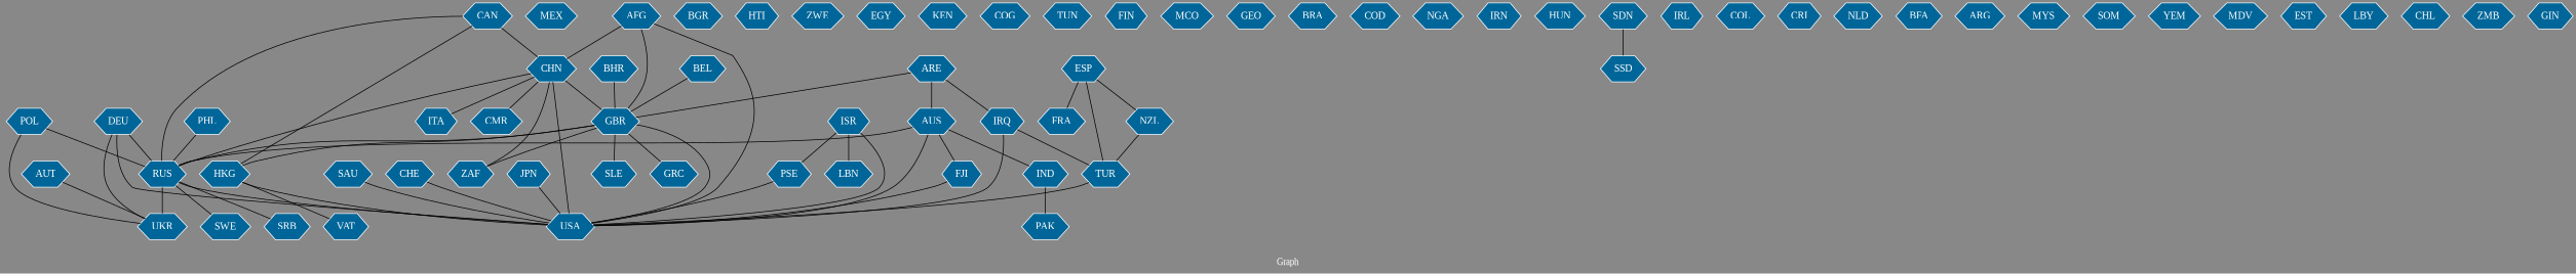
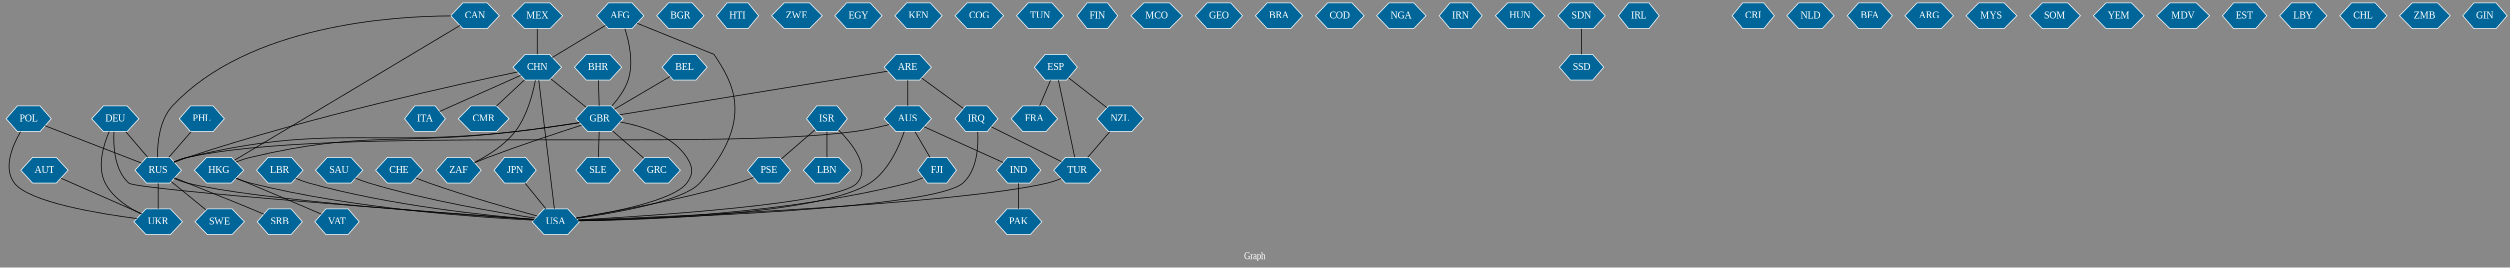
  graph {
    bgcolor="#888888"
    fontcolor=white
    fontname="Liberation Serif"
    fontsize=12
    label="Graph"
    node [color=white fillcolor="#006699" fontcolor=white fontname="Liberation Serif" shape=hexagon style=filled]
    edge [arrowhead=open color=black fontcolor=white fontname="Liberation Serif" fontsize=12 weight=1]
    n1 [label=IRQ]
    n2 [label=USA]
    n3 [label=TUR]
    n4 [label=MEX]
    n5 [label=CAN]
    n6 [label=RUS]
    n7 [label=HKG]
    n8 [label=CHN]
    n9 [label=SWE]
    n10 [label=UKR]
    n11 [label=SRB]
    n12 [label=VAT]
    n13 [label=ZAF]
    n14 [label=GBR]
    n15 [label=ITA]
    n16 [label=CMR]
    n17 [label=BGR]
    n18 [label=SLE]
    n19 [label=GRC]
    n20 [label=HTI]
    n21 [label=ZWE]
    n22 [label=EGY]
    n23 [label=KEN]
    n24 [label=ISR]
    n25 [label=LBN]
    n26 [label=PSE]
    n27 [label=FRA]
    n28 [label=COG]
    n29 [label=TUN]
    n30 [label=BEL]
    n31 [label=FIN]
    n32 [label=AUS]
    n33 [label=IND]
    n34 [label=FJI]
    n35 [label=PAK]
    n36 [label=ESP]
    n37 [label=NZL]
    n38 [label=MCO]
+   n39 [label=LBR]
    n40 [label=DEU]
    n41 [label=GEO]
    n42 [label=AFG]
    n43 [label=BRA]
    n44 [label=COD]
    n45 [label=POL]
    n46 [label=NGA]
    n47 [label=IRN]
    n48 [label=HUN]
    n49 [label=SAU]
    n50 [label=CHE]
    n51 [label=SSD]
    n52 [label=SDN]
    n53 [label=PHL]
    n54 [label=JPN]
    n55 [label=IRL]
-   n56 [label=COL]
    n57 [label=CRI]
    n58 [label=NLD]
    n59 [label=BFA]
    n60 [label=BHR]
    n61 [label=ARG]
    n62 [label=MYS]
    n63 [label=SOM]
    n64 [label=YEM]
    n65 [label=MDV]
    n66 [label=ARE]
    n67 [label=EST]
    n68 [label=AUT]
    n69 [label=LBY]
    n70 [label=CHL]
    n71 [label=ZMB]
    n72 [label=GIN]
    n1 -- n2
    n1 -- n3
    n3 -- n2 [weight=3]
    n5 -- n6
    n5 -- n7
-   n5 -- n8 [weight=3]
+   n4 -- n8 [weight=3]
    n6 -- n2 [weight=2]
    n6 -- n9 [weight=3]
    n6 -- n10 [weight=12]
    n6 -- n11
    n7 -- n2 [weight=8]
    n7 -- n12
    n8 -- n2 [weight=8]
    n8 -- n6
    n8 -- n13 [weight=3]
    n8 -- n14 [weight=5]
    n8 -- n15
    n8 -- n16 [weight=3]
    n14 -- n2 [weight=5]
    n14 -- n6
    n14 -- n7
    n14 -- n13 [weight=2]
    n14 -- n18
    n14 -- n19
    n24 -- n2 [weight=2]
    n24 -- n25
    n24 -- n26 [weight=2]
    n26 -- n2
    n30 -- n14
    n32 -- n2 [weight=2]
    n32 -- n6
    n32 -- n33 [weight=2]
    n32 -- n34
    n33 -- n35 [weight=2]
    n34 -- n2
    n36 -- n3
    n36 -- n27 [weight=2]
    n36 -- n37
    n37 -- n3
+   n39 -- n2 [weight=2]
    n40 -- n2
    n40 -- n6 [weight=2]
    n40 -- n10 [weight=2]
    n42 -- n2
    n42 -- n8 [weight=2]
    n42 -- n14
    n45 -- n6
    n45 -- n10
    n49 -- n2
    n50 -- n2
    n52 -- n51
    n53 -- n6
    n54 -- n2
    n60 -- n14
    n66 -- n1
    n66 -- n14
    n66 -- n32
    n68 -- n10
  }
